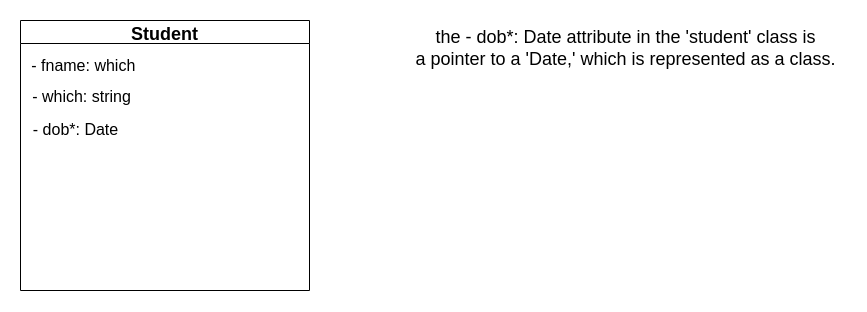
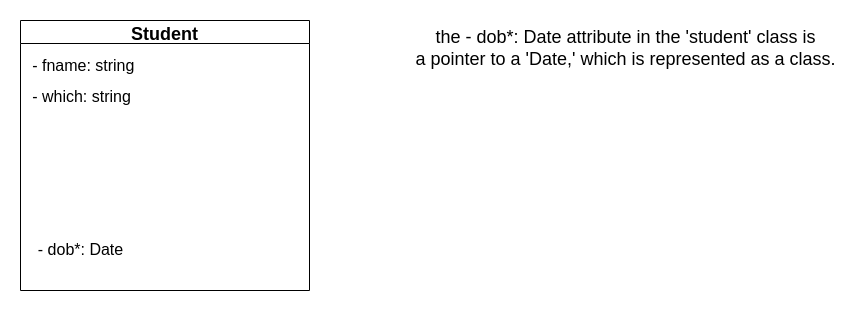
  <mxCell id="0" />
  <mxCell id="1" parent="0" />
  <mxCell id="2" value="Student" style="swimlane;fontSize=18;" vertex="1" parent="1"><mxGeometry x="20" y="20" width="289" height="270" as="geometry" /></mxCell>
- <mxCell id="3" value="- fname: which&amp;nbsp;" style="text;html=1;align=center;verticalAlign=middle;resizable=0;points=[];autosize=1;strokeColor=none;fillColor=none;fontStyle=0;fontSize=16;labelPosition=center;verticalLabelPosition=middle;" vertex="1" parent="2"><mxGeometry y="30" width="130" height="30" as="geometry" /></mxCell>
+ <mxCell id="3" value="- fname: string&amp;nbsp;" style="text;html=1;align=center;verticalAlign=middle;resizable=0;points=[];autosize=1;strokeColor=none;fillColor=none;fontStyle=0;fontSize=16;labelPosition=center;verticalLabelPosition=middle;" vertex="1" parent="2"><mxGeometry y="30" width="130" height="30" as="geometry" /></mxCell>
  <mxCell id="4" value="- which: string" style="text;html=1;align=center;verticalAlign=middle;resizable=0;points=[];autosize=1;strokeColor=none;fillColor=none;fontSize=16;" vertex="1" parent="2"><mxGeometry y="59" width="121" height="33" as="geometry" /></mxCell>
- <mxCell id="5" value="- dob*: Date" style="text;html=1;align=center;verticalAlign=middle;resizable=0;points=[];autosize=1;strokeColor=none;fillColor=none;fontSize=16;" vertex="1" parent="2"><mxGeometry y="92" width="110" height="33" as="geometry" /></mxCell>
+ <mxCell id="5" value="- dob*: Date" style="text;html=1;align=center;verticalAlign=middle;resizable=0;points=[];autosize=1;strokeColor=none;fillColor=none;fontSize=16;" vertex="1" parent="2"><mxGeometry x="5" y="212" width="110" height="33" as="geometry" /></mxCell>
  <mxCell id="6" value="the - dob*: Date attribute in the 'student' class is&lt;br&gt;a pointer to a 'Date,' which is represented as a class." style="text;html=1;align=center;verticalAlign=middle;resizable=0;points=[];autosize=1;strokeColor=none;fillColor=none;fontSize=18;" vertex="1" parent="1"><mxGeometry x="405" y="20" width="440" height="55" as="geometry" /></mxCell>
